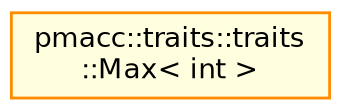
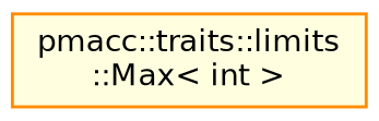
  digraph {
    rankdir=LR
-   n1 [color=darkorange fillcolor=lightyellow fontname=Helvetica fontsize=10 height=0.2 label="pmacc::traits::traits\l::Max\< int \>" shape=record style=filled width=0.4]
+   n1 [color=darkorange fillcolor=lightyellow fontname=Helvetica fontsize=10 height=0.2 label="pmacc::traits::limits\l::Max\< int \>" shape=record style=filled width=0.4]
  }
